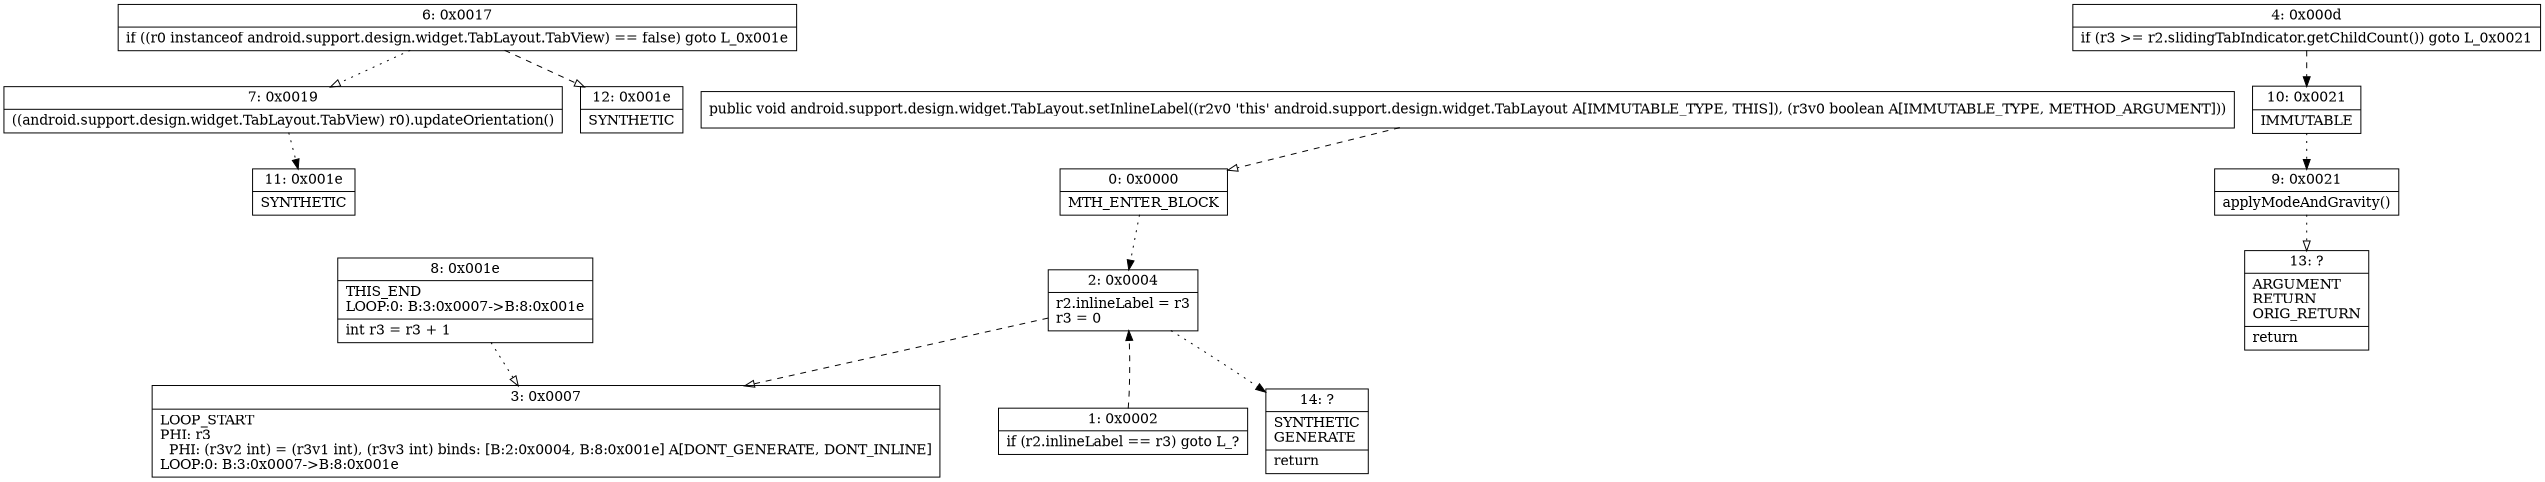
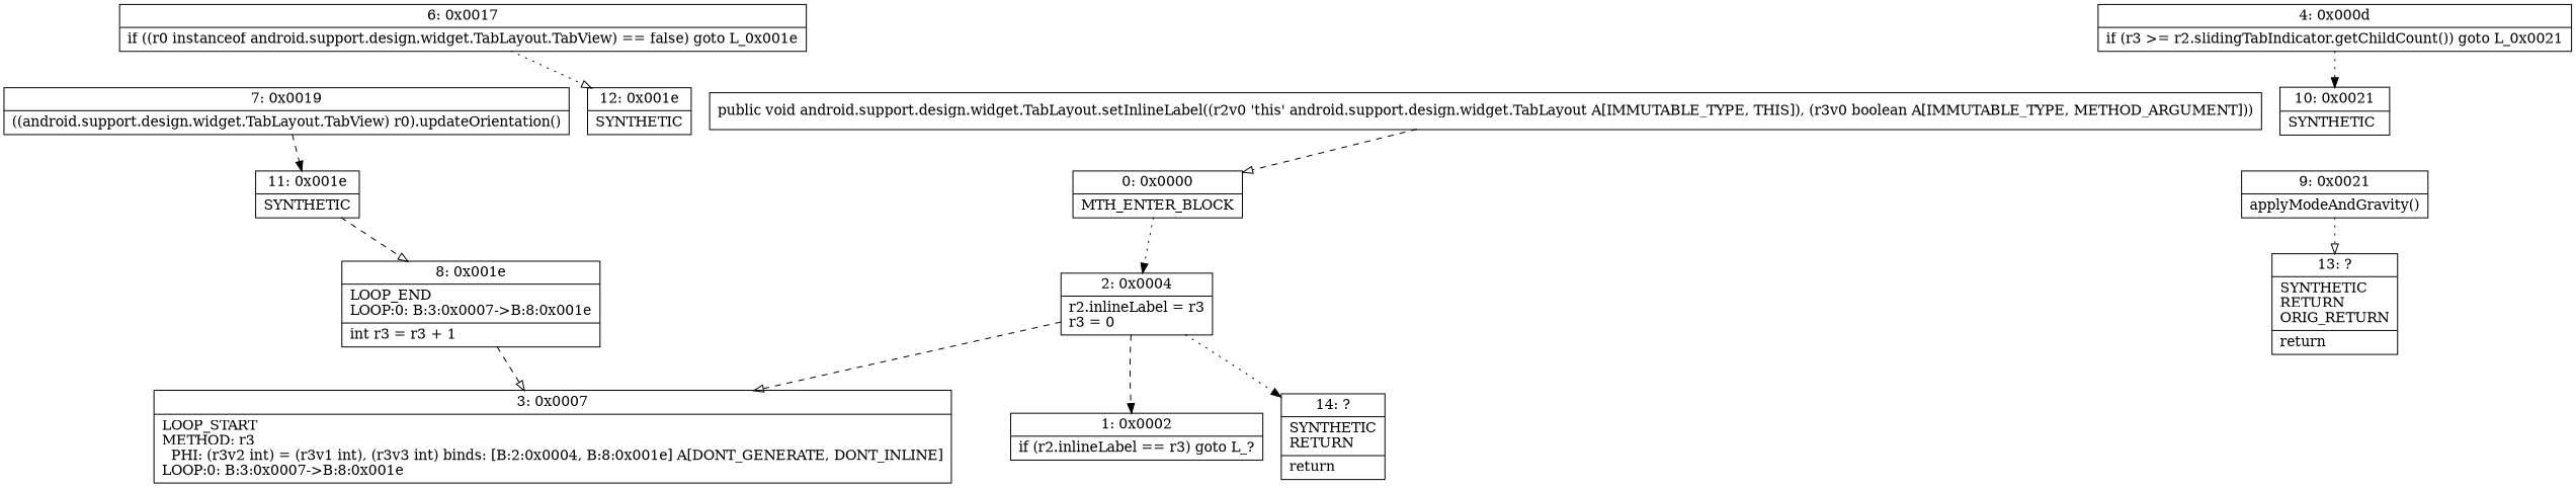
  digraph {
    fontname="DejaVu Serif"
    node [fontname="DejaVu Serif" shape=record]
    edge [arrowhead=onormal fontname="DejaVu Serif" style=dotted]
    n1 [label="{0\:\ 0x0000|MTH_ENTER_BLOCK\l}"]
    n2 [label="{2\:\ 0x0004|r2.inlineLabel = r3\lr3 = 0\l}"]
    n3 [label="{1\:\ 0x0002|if (r2.inlineLabel == r3) goto L_?\l}"]
-   n4 [label="{14\:\ ?|SYNTHETIC\lGENERATE\l|return\l}"]
-   n5 [label="{3\:\ 0x0007|LOOP_START\lPHI: r3 \l  PHI: (r3v2 int) = (r3v1 int), (r3v3 int) binds: [B:2:0x0004, B:8:0x001e] A[DONT_GENERATE, DONT_INLINE]\lLOOP:0: B:3:0x0007\-\>B:8:0x001e\l}"]
+   n4 [label="{14\:\ ?|SYNTHETIC\lRETURN\l|return\l}"]
+   n5 [label="{3\:\ 0x0007|LOOP_START\lMETHOD: r3 \l  PHI: (r3v2 int) = (r3v1 int), (r3v3 int) binds: [B:2:0x0004, B:8:0x001e] A[DONT_GENERATE, DONT_INLINE]\lLOOP:0: B:3:0x0007\-\>B:8:0x001e\l}"]
    n6 [label="{4\:\ 0x000d|if (r3 \>= r2.slidingTabIndicator.getChildCount()) goto L_0x0021\l}"]
-   n7 [label="{10\:\ 0x0021|IMMUTABLE\l}"]
+   n7 [label="{10\:\ 0x0021|SYNTHETIC\l}"]
    n8 [label="{9\:\ 0x0021|applyModeAndGravity()\l}"]
    n9 [label="{6\:\ 0x0017|if ((r0 instanceof android.support.design.widget.TabLayout.TabView) == false) goto L_0x001e\l}"]
    n10 [label="{7\:\ 0x0019|((android.support.design.widget.TabLayout.TabView) r0).updateOrientation()\l}"]
    n11 [label="{12\:\ 0x001e|SYNTHETIC\l}"]
    n12 [label="{11\:\ 0x001e|SYNTHETIC\l}"]
-   n13 [label="{8\:\ 0x001e|THIS_END\lLOOP:0: B:3:0x0007\-\>B:8:0x001e\l|int r3 = r3 + 1\l}"]
-   n14 [label="{13\:\ ?|ARGUMENT\lRETURN\lORIG_RETURN\l|return\l}"]
+   n13 [label="{8\:\ 0x001e|LOOP_END\lLOOP:0: B:3:0x0007\-\>B:8:0x001e\l|int r3 = r3 + 1\l}"]
+   n14 [label="{13\:\ ?|SYNTHETIC\lRETURN\lORIG_RETURN\l|return\l}"]
    n15 [label="{public void android.support.design.widget.TabLayout.setInlineLabel((r2v0 'this' android.support.design.widget.TabLayout A[IMMUTABLE_TYPE, THIS]), (r3v0 boolean A[IMMUTABLE_TYPE, METHOD_ARGUMENT])) }"]
    n1 -> n2 [arrowhead=normal]
    n2 -> n4 [arrowhead=normal]
    n2 -> n5 [style=dashed]
-   n3 -> n2 [arrowhead=normal style=dashed]
-   n6 -> n7 [arrowhead=normal style=dashed]
-   n7 -> n8 [arrowhead=normal]
+   n2 -> n3 [arrowhead=normal style=dashed]
+   n6 -> n7 [arrowhead=normal]
    n8 -> n14
-   n9 -> n10
-   n9 -> n11 [style=dashed]
-   n10 -> n12 [arrowhead=normal]
-   n13 -> n5
+   n9 -> n11
+   n10 -> n12 [arrowhead=normal style=dashed]
+   n12 -> n13 [style=dashed]
+   n13 -> n5 [style=dashed]
    n15 -> n1 [style=dashed]
  }
